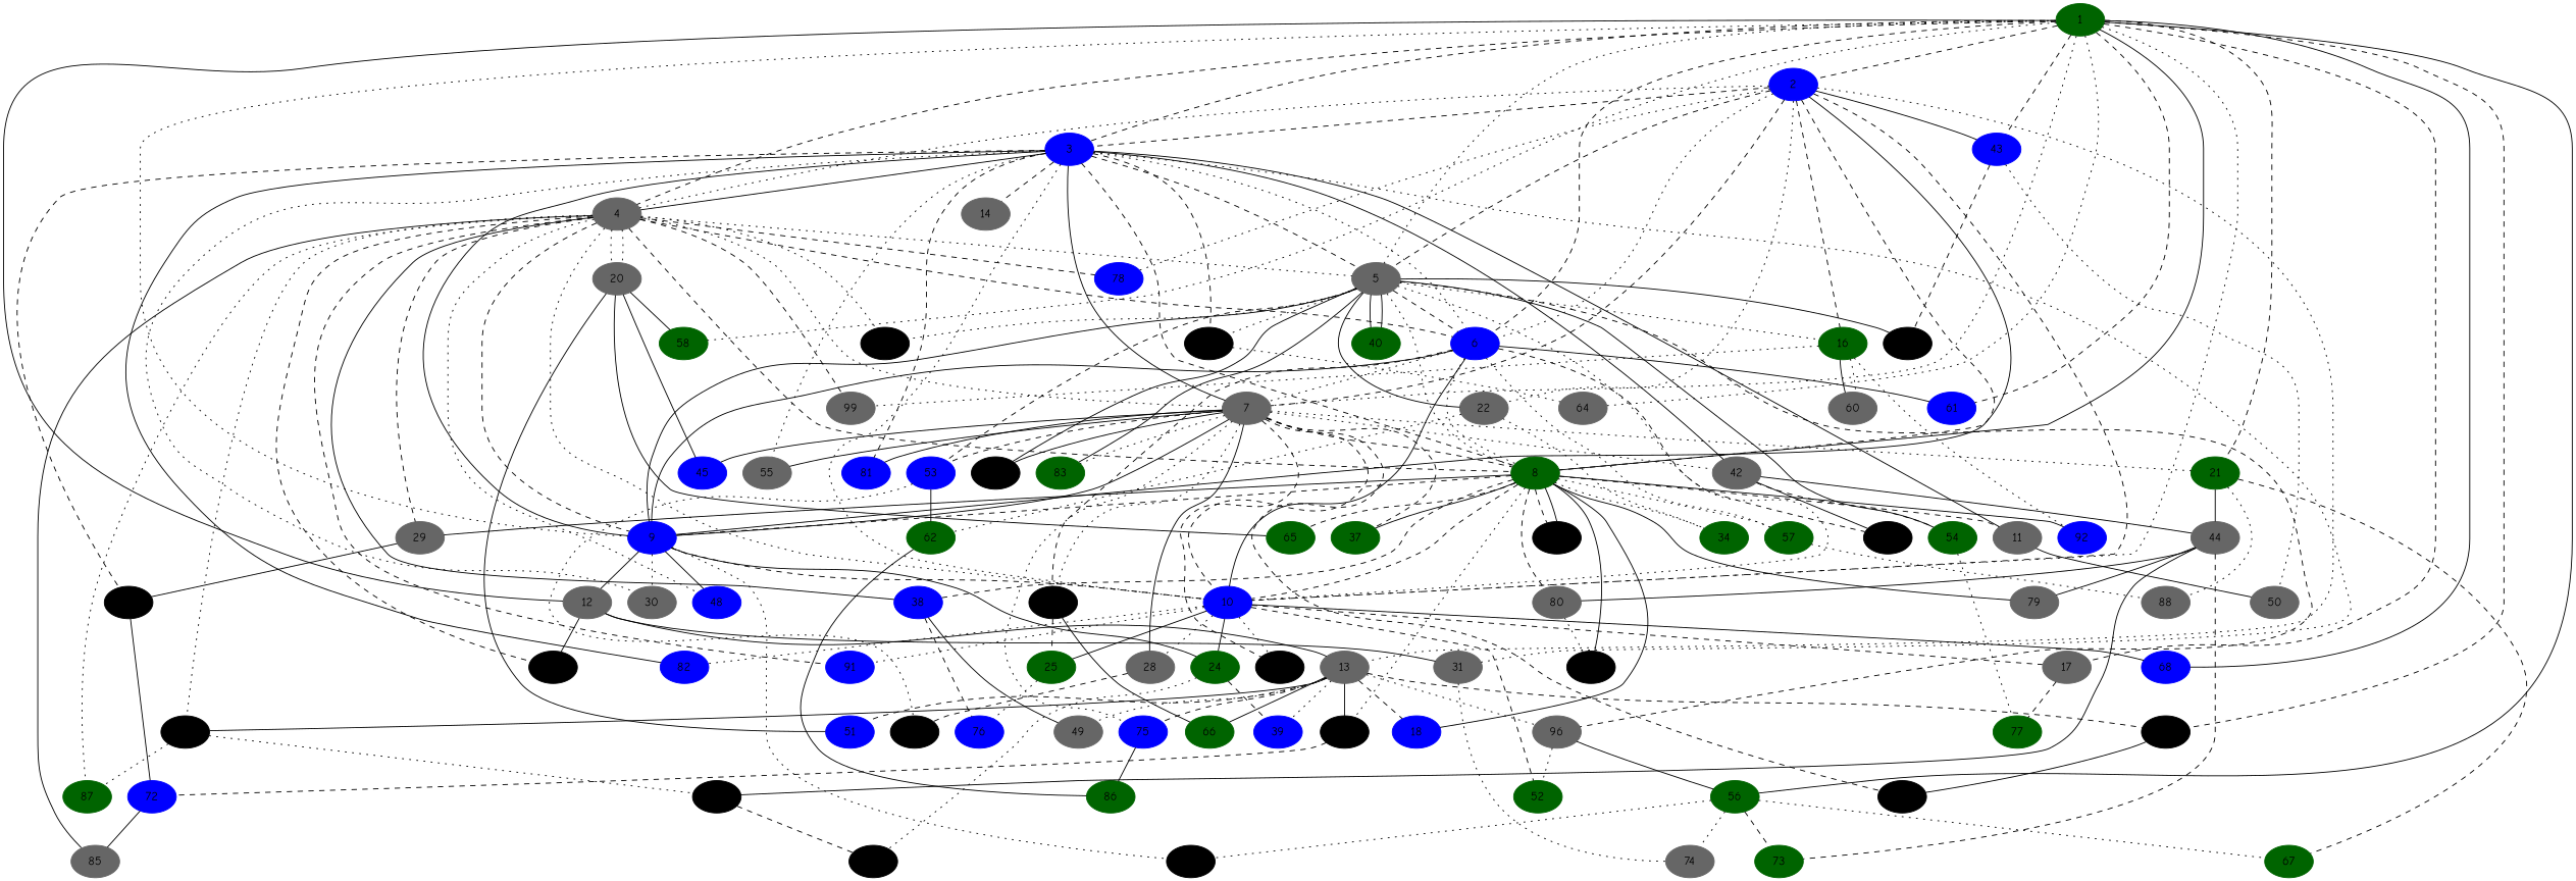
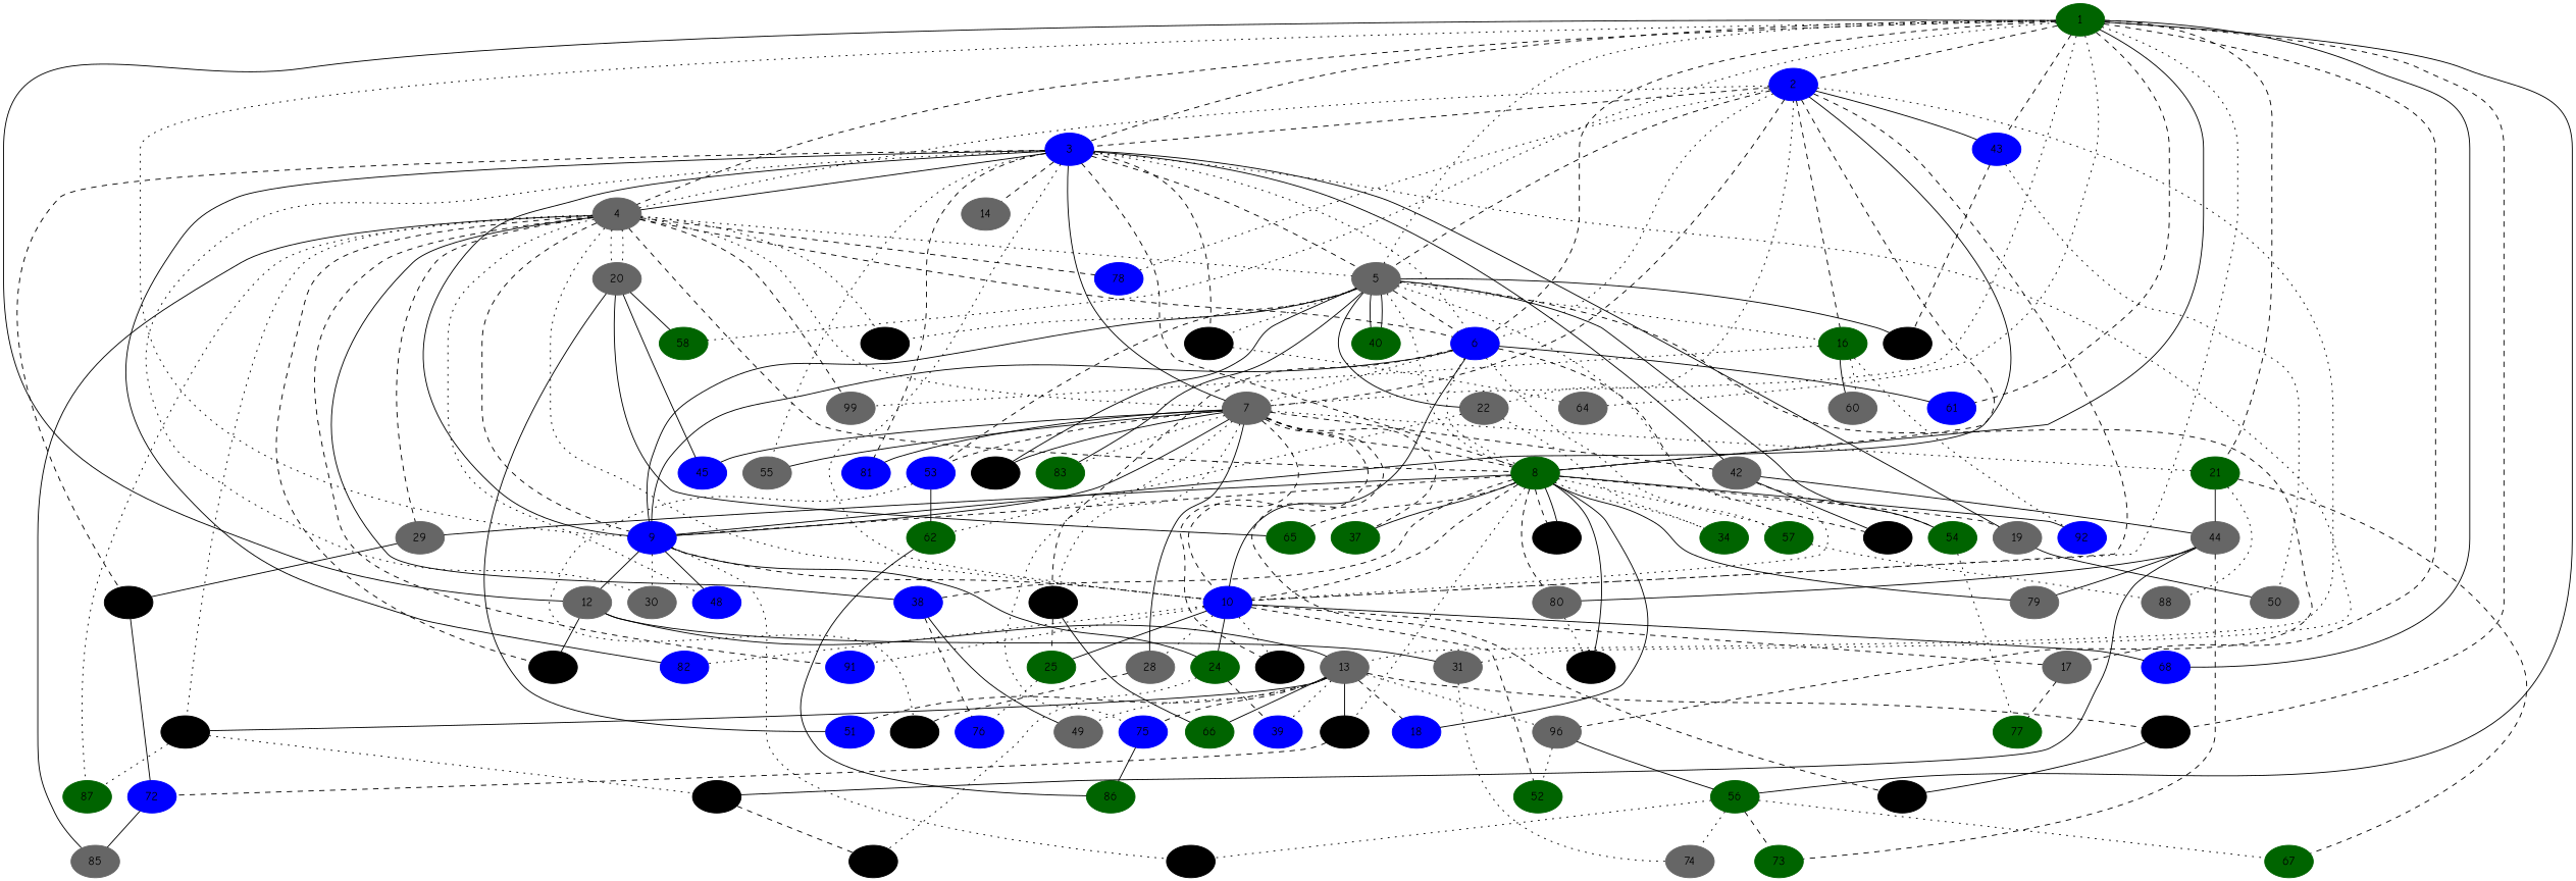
  graph {
    fontname="Comic Neue"
    node [color=gray40 fontname="Comic Neue" style=filled]
    edge [fontname="Comic Neue" style=solid]
    1 [color=darkgreen]
    2 [color=blue]
    3 [color=blue]
    4
    5
    6 [color=blue]
    7
    8 [color=darkgreen]
    9 [color=blue]
    10 [color=blue]
    12
    17
    21 [color=darkgreen]
    35 [color=black]
    43 [color=blue]
    56 [color=darkgreen]
    58 [color=darkgreen]
    61 [color=blue]
    64
    68 [color=blue]
    13
    16 [color=darkgreen]
    22
    78 [color=blue]
-   11
+   11 [label=19]
    14
    15 [color=black]
    30
    31
    32 [color=black]
    42
    55
    81 [color=blue]
    82 [color=blue]
    n35 [label=99]
    20
    26 [color=black]
    29
    33 [color=black]
    38 [color=blue]
    48 [color=blue]
    85
    87 [color=darkgreen]
    91 [color=blue]
    93 [color=black]
    n46 [label=96]
    40 [color=darkgreen]
    41 [color=black]
    47 [color=black]
    53 [color=blue]
    54 [color=darkgreen]
    83 [color=darkgreen]
    23 [color=black]
    57 [color=darkgreen]
    63 [color=black]
    28
    37 [color=darkgreen]
    45 [color=blue]
    46 [color=black]
    59 [color=black]
    75 [color=blue]
    18 [color=blue]
    27 [color=black]
    34 [color=darkgreen]
    65 [color=darkgreen]
    71 [color=black]
    79
    80
    84 [color=black]
    92 [color=blue]
    24 [color=darkgreen]
    90 [color=black]
    25 [color=darkgreen]
    52 [color=darkgreen]
    77 [color=darkgreen]
    44
    67 [color=darkgreen]
    88
    50
    74
    73 [color=darkgreen]
    39 [color=blue]
    49
    51 [color=blue]
    66 [color=darkgreen]
    60
    62 [color=darkgreen]
    72 [color=blue]
    69 [color=black]
    76 [color=blue]
    89 [color=black]
    86 [color=darkgreen]
    70 [color=black]
    1 -- 2 [style=dashed]
    1 -- 3 [style=dashed]
    1 -- 4 [style=dashed]
    1 -- 5 [style=dotted]
    1 -- 6 [style=dashed]
    1 -- 7 [style=dotted]
    1 -- 8
    1 -- 9 [style=dotted]
    1 -- 10 [style=dotted]
    1 -- 12
    1 -- 17 [style=dashed]
    1 -- 21 [style=dashed]
    1 -- 35 [style=dashed]
    1 -- 43 [style=dashed]
    1 -- 56
    1 -- 58 [style=dotted]
    1 -- 61 [style=dashed]
    1 -- 64 [style=dotted]
    1 -- 68
    2 -- 3 [style=dashed]
    2 -- 4 [style=dotted]
    2 -- 5 [style=dashed]
    2 -- 6 [style=dotted]
    2 -- 7 [style=dashed]
    2 -- 8 [style=dashed]
    2 -- 9
    2 -- 10 [style=dashed]
    2 -- 43
    2 -- 13 [style=dotted]
    2 -- 16 [style=dashed]
    2 -- 22 [style=dotted]
    2 -- 78 [style=dotted]
    3 -- 4
    3 -- 5 [style=dashed]
    3 -- 6 [style=dotted]
    3 -- 7
    3 -- 8 [style=dashed]
    3 -- 9
    3 -- 10 [style=dotted]
    3 -- 11
    3 -- 14 [style=dashed]
    3 -- 15 [style=dashed]
    3 -- 30 [style=dotted]
    3 -- 31 [style=dotted]
    3 -- 32 [style=dashed]
    3 -- 42
    3 -- 55 [style=dotted]
    3 -- 81 [style=dashed]
    3 -- 82
    4 -- 5 [style=dotted]
    4 -- 6 [style=dashed]
    4 -- 7 [style=dotted]
    4 -- 8 [style=dashed]
    4 -- 9 [style=dashed]
    4 -- 10 [style=dotted]
    4 -- 78 [style=dashed]
    4 -- n35 [style=dashed]
    4 -- 20 [style=dotted]
    4 -- 20 [style=dotted]
    4 -- 26 [style=dotted]
    4 -- 29 [style=dashed]
    4 -- 33 [style=dotted]
    4 -- 38
    4 -- 48 [style=dotted]
    4 -- 85
    4 -- 87 [style=dotted]
    4 -- 91 [style=dashed]
    4 -- 93 [style=dashed]
    5 -- 6 [style=dashed]
    5 -- 8 [style=dotted]
    5 -- 9
    5 -- 10 [style=dotted]
    5 -- 16 [style=dotted]
    5 -- 22
    5 -- 15 [style=dotted]
    5 -- 26 [style=dotted]
    5 -- n46 [style=dashed]
    5 -- 40
    5 -- 40
    5 -- 41
    5 -- 47
    5 -- 53 [style=dashed]
    5 -- 54
    5 -- 83
    6 -- 7 [style=dotted]
    6 -- 8 [style=dotted]
    6 -- 9
    6 -- 10
    6 -- 61
    6 -- 23 [style=dashed]
    6 -- 57 [style=dotted]
    6 -- 63 [style=dashed]
    7 -- 8 [style=dashed]
    7 -- 9
    7 -- 10 [style=dashed]
    7 -- 21 [style=dotted]
-   7 -- 42 [style=dotted]
+   7 -- 42 [style=dashed]
    7 -- 55
    7 -- 81
    7 -- 41
    7 -- 53 [style=dashed]
    7 -- 83 [style=dotted]
    7 -- 23 [style=dotted]
    7 -- 28
    7 -- 37 [style=dashed]
    7 -- 45
    7 -- 46 [style=dashed]
    7 -- 59 [style=dashed]
    7 -- 75 [style=dotted]
    8 -- 9 [style=dashed]
    8 -- 10 [style=dashed]
    8 -- 11 [style=dashed]
    8 -- 29
    8 -- 38 [style=dashed]
    8 -- 57 [style=dotted]
    8 -- 37
    8 -- 18
    8 -- 27 [style=dashed]
    8 -- 27
    8 -- 34 [style=dotted]
    8 -- 65 [style=dashed]
    8 -- 71 [style=dotted]
    8 -- 79
    8 -- 80 [style=dashed]
    8 -- 84
    8 -- 92
    9 -- 10 [style=dashed]
    9 -- 12
    9 -- 30 [style=dotted]
    9 -- 48
    9 -- 24
    9 -- 90 [style=dotted]
    10 -- 17 [style=dashed]
    10 -- 68
    10 -- 82 [style=dotted]
    10 -- 91 [style=dotted]
    10 -- 28 [style=dotted]
    10 -- 59 [style=dotted]
    10 -- 24
    10 -- 25
    10 -- 52 [style=dashed]
    12 -- 13
    12 -- 31
    12 -- 93
    17 -- 77 [style=dashed]
    21 -- 44
    21 -- 67 [style=dashed]
    21 -- 88 [style=dotted]
    35 -- 46
    43 -- 47 [style=dashed]
    43 -- 50 [style=dotted]
    56 -- 90 [style=dotted]
    56 -- 67 [style=dotted]
    56 -- 74 [style=dotted]
    56 -- 73 [style=dashed]
    13 -- 35 [style=dashed]
    13 -- 33
    13 -- n46 [style=dotted]
    13 -- 75 [style=dashed]
    13 -- 18 [style=dashed]
    13 -- 71
    13 -- 39 [style=dotted]
    13 -- 49 [style=dotted]
    13 -- 51 [style=dashed]
    13 -- 66
    16 -- n35 [style=dotted]
    16 -- 92 [style=dotted]
    16 -- 60
    16 -- 60 [style=dotted]
    22 -- 34 [style=dotted]
    22 -- 62 [style=dotted]
    11 -- 50
    15 -- 64 [style=dotted]
    31 -- 74 [style=dotted]
    32 -- 72
    42 -- 54 [style=dashed]
    42 -- 63
    42 -- 44
    20 -- 58
    20 -- 45
    20 -- 65
    20 -- 51
    29 -- 32
    33 -- 87 [style=dotted]
    33 -- 69 [style=dotted]
    38 -- 49
    38 -- 76 [style=dashed]
    n46 -- 56
    n46 -- 52 [style=dotted]
    53 -- 62
    53 -- 89 [style=dotted]
    54 -- 77 [style=dotted]
    23 -- 25 [style=dashed]
    23 -- 66
    57 -- 88 [style=dotted]
    28 -- 89 [style=dashed]
    75 -- 86
    71 -- 72 [style=dashed]
    80 -- 84 [style=dotted]
    24 -- 39 [style=dashed]
    24 -- 70 [style=dotted]
    25 -- 76 [style=dotted]
    44 -- 79
    44 -- 80
    44 -- 73 [style=dashed]
    44 -- 69
    62 -- 86
    72 -- 85
    69 -- 70 [style=dashed]
  }
